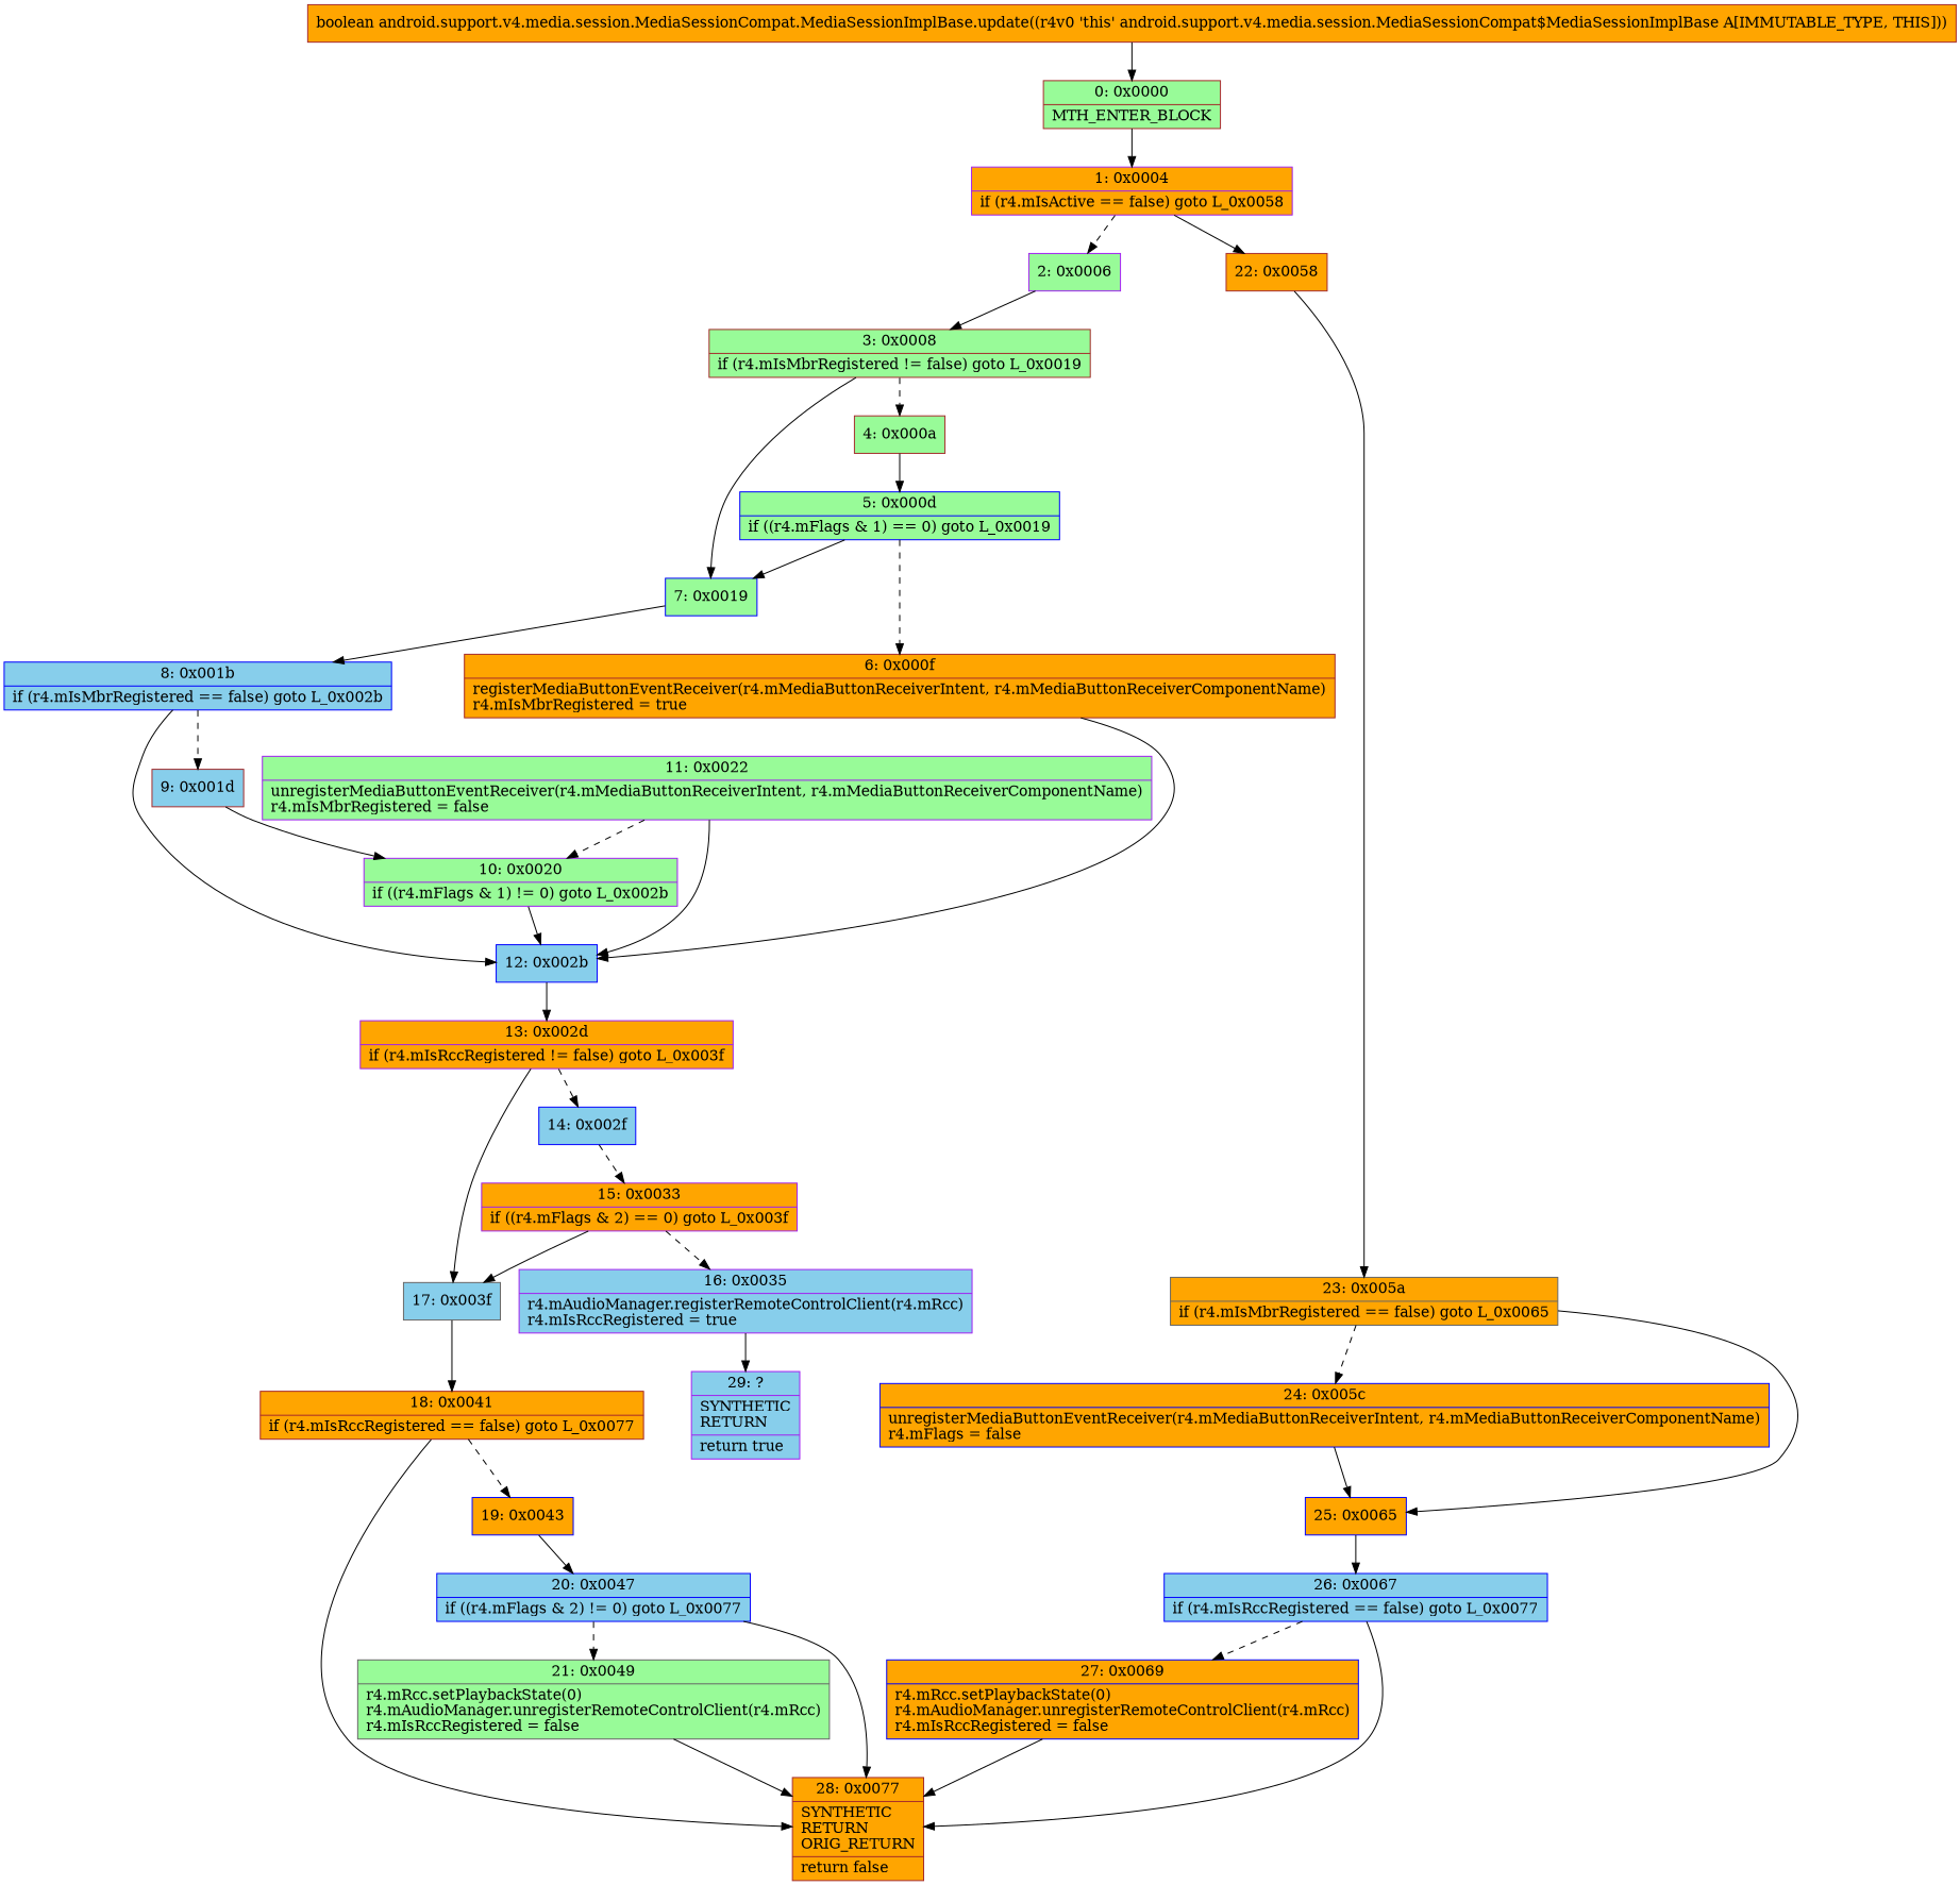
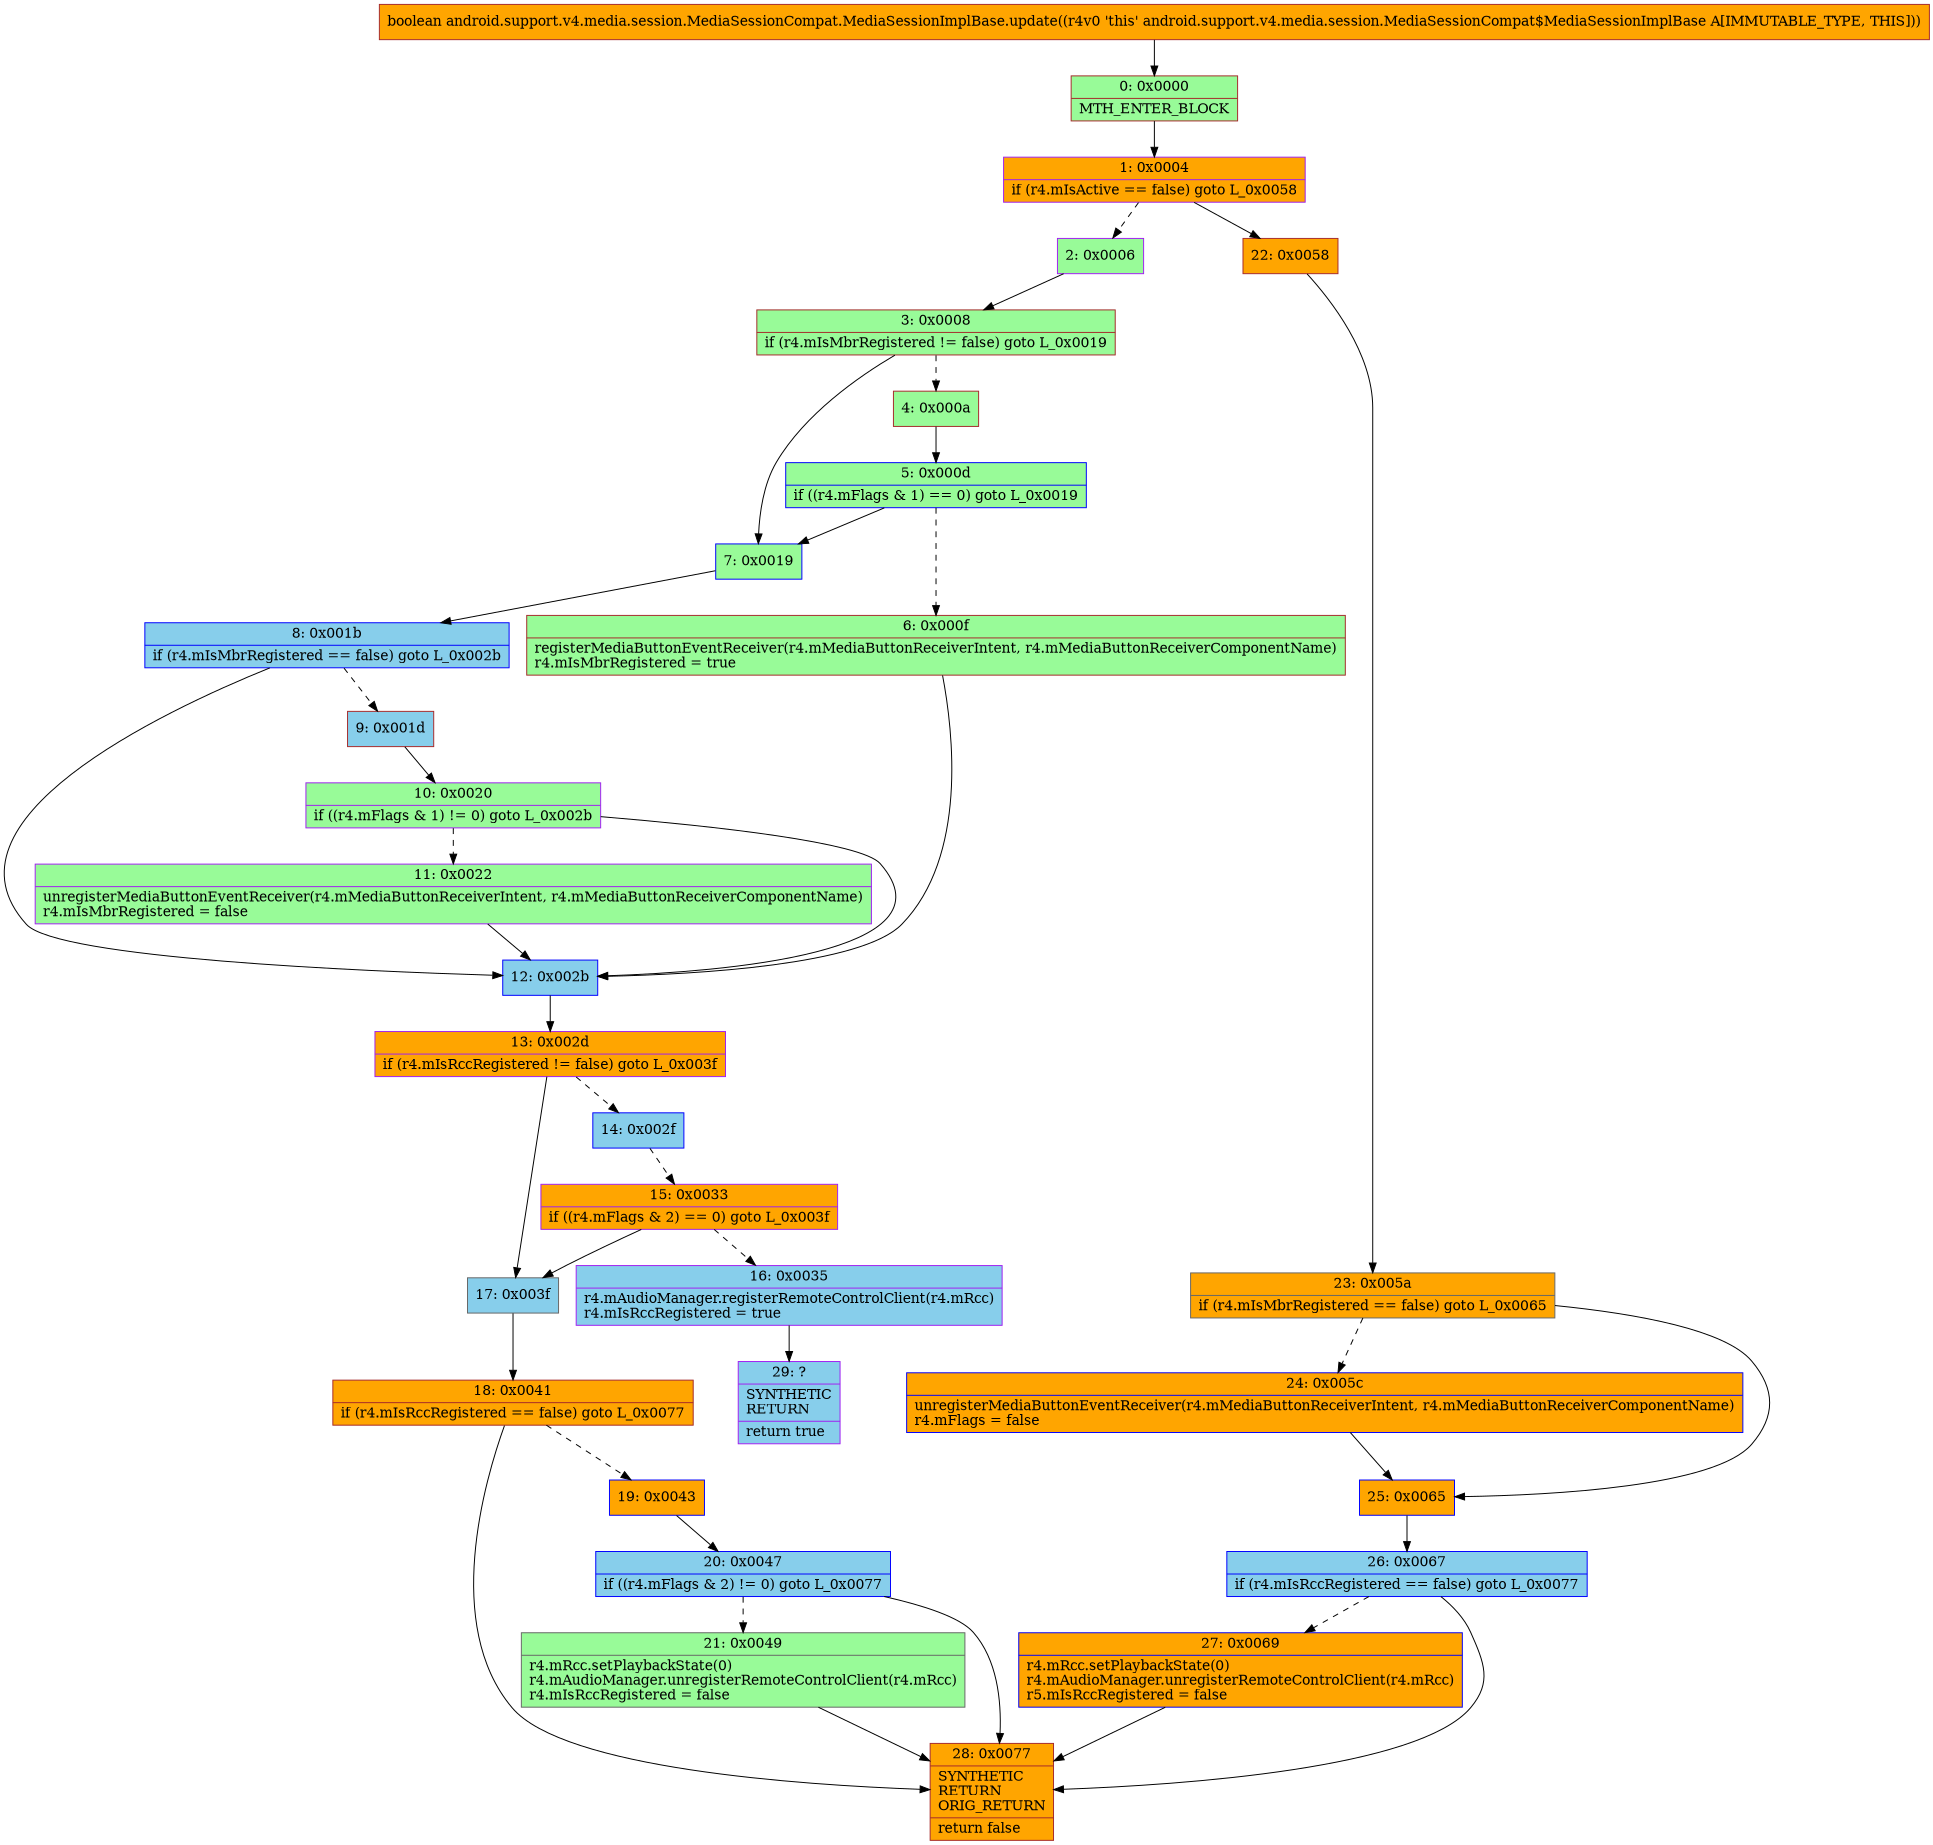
  digraph {
    node [color=blue fillcolor=orange shape=record style=filled]
    n1 [color=brown fillcolor=palegreen label="{0\:\ 0x0000|MTH_ENTER_BLOCK\l}"]
    n2 [color=purple label="{1\:\ 0x0004|if (r4.mIsActive == false) goto L_0x0058\l}"]
    n3 [color=purple fillcolor=palegreen label="{2\:\ 0x0006}"]
    n4 [color=brown label="{22\:\ 0x0058}"]
    n5 [color=brown fillcolor=palegreen label="{3\:\ 0x0008|if (r4.mIsMbrRegistered != false) goto L_0x0019\l}"]
    n6 [color=gray40 label="{23\:\ 0x005a|if (r4.mIsMbrRegistered == false) goto L_0x0065\l}"]
    n7 [color=brown fillcolor=palegreen label="{4\:\ 0x000a}"]
    n8 [fillcolor=palegreen label="{7\:\ 0x0019}"]
    n9 [fillcolor=palegreen label="{5\:\ 0x000d|if ((r4.mFlags & 1) == 0) goto L_0x0019\l}"]
    n10 [fillcolor=skyblue label="{8\:\ 0x001b|if (r4.mIsMbrRegistered == false) goto L_0x002b\l}"]
-   n11 [color=brown label="{6\:\ 0x000f|registerMediaButtonEventReceiver(r4.mMediaButtonReceiverIntent, r4.mMediaButtonReceiverComponentName)\lr4.mIsMbrRegistered = true\l}"]
+   n11 [color=brown fillcolor=palegreen label="{6\:\ 0x000f|registerMediaButtonEventReceiver(r4.mMediaButtonReceiverIntent, r4.mMediaButtonReceiverComponentName)\lr4.mIsMbrRegistered = true\l}"]
    n12 [fillcolor=skyblue label="{12\:\ 0x002b}"]
    n13 [color=purple label="{13\:\ 0x002d|if (r4.mIsRccRegistered != false) goto L_0x003f\l}"]
    n14 [color=brown fillcolor=skyblue label="{9\:\ 0x001d}"]
    n15 [color=purple fillcolor=palegreen label="{10\:\ 0x0020|if ((r4.mFlags & 1) != 0) goto L_0x002b\l}"]
    n16 [color=purple fillcolor=palegreen label="{11\:\ 0x0022|unregisterMediaButtonEventReceiver(r4.mMediaButtonReceiverIntent, r4.mMediaButtonReceiverComponentName)\lr4.mIsMbrRegistered = false\l}"]
    n17 [fillcolor=skyblue label="{14\:\ 0x002f}"]
    n18 [color=gray40 fillcolor=skyblue label="{17\:\ 0x003f}"]
    n19 [color=purple label="{15\:\ 0x0033|if ((r4.mFlags & 2) == 0) goto L_0x003f\l}"]
    n20 [color=brown label="{18\:\ 0x0041|if (r4.mIsRccRegistered == false) goto L_0x0077\l}"]
    n21 [color=purple fillcolor=skyblue label="{16\:\ 0x0035|r4.mAudioManager.registerRemoteControlClient(r4.mRcc)\lr4.mIsRccRegistered = true\l}"]
    n22 [color=purple fillcolor=skyblue label="{29\:\ ?|SYNTHETIC\lRETURN\l|return true\l}"]
    n23 [label="{19\:\ 0x0043}"]
    n24 [color=brown label="{28\:\ 0x0077|SYNTHETIC\lRETURN\lORIG_RETURN\l|return false\l}"]
    n25 [fillcolor=skyblue label="{20\:\ 0x0047|if ((r4.mFlags & 2) != 0) goto L_0x0077\l}"]
    n26 [color=gray40 fillcolor=palegreen label="{21\:\ 0x0049|r4.mRcc.setPlaybackState(0)\lr4.mAudioManager.unregisterRemoteControlClient(r4.mRcc)\lr4.mIsRccRegistered = false\l}"]
    n27 [label="{24\:\ 0x005c|unregisterMediaButtonEventReceiver(r4.mMediaButtonReceiverIntent, r4.mMediaButtonReceiverComponentName)\lr4.mFlags = false\l}"]
    n28 [label="{25\:\ 0x0065}"]
    n29 [fillcolor=skyblue label="{26\:\ 0x0067|if (r4.mIsRccRegistered == false) goto L_0x0077\l}"]
-   n30 [label="{27\:\ 0x0069|r4.mRcc.setPlaybackState(0)\lr4.mAudioManager.unregisterRemoteControlClient(r4.mRcc)\lr4.mIsRccRegistered = false\l}"]
+   n30 [label="{27\:\ 0x0069|r4.mRcc.setPlaybackState(0)\lr4.mAudioManager.unregisterRemoteControlClient(r4.mRcc)\lr5.mIsRccRegistered = false\l}"]
    n31 [color=brown label="{boolean android.support.v4.media.session.MediaSessionCompat.MediaSessionImplBase.update((r4v0 'this' android.support.v4.media.session.MediaSessionCompat$MediaSessionImplBase A[IMMUTABLE_TYPE, THIS])) }"]
    n1 -> n2
    n2 -> n3 [style=dashed]
    n2 -> n4
    n3 -> n5
    n4 -> n6
    n5 -> n7 [style=dashed]
    n5 -> n8
    n6 -> n27 [style=dashed]
    n6 -> n28
    n7 -> n9
    n8 -> n10
    n9 -> n8
    n9 -> n11 [style=dashed]
    n10 -> n12
    n10 -> n14 [style=dashed]
    n11 -> n12
    n12 -> n13
    n13 -> n17 [style=dashed]
    n13 -> n18
    n14 -> n15
    n15 -> n12
-   n16 -> n15 [style=dashed]
+   n15 -> n16 [style=dashed]
    n16 -> n12
    n17 -> n19 [style=dashed]
    n18 -> n20
    n19 -> n18
    n19 -> n21 [style=dashed]
    n20 -> n23 [style=dashed]
    n20 -> n24
    n21 -> n22
    n23 -> n25
    n25 -> n24
    n25 -> n26 [style=dashed]
    n26 -> n24
    n27 -> n28
    n28 -> n29
    n29 -> n24
    n29 -> n30 [style=dashed]
    n30 -> n24
    n31 -> n1
  }
